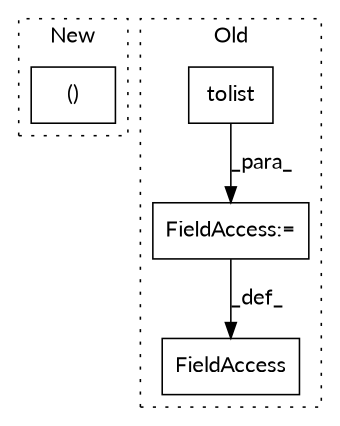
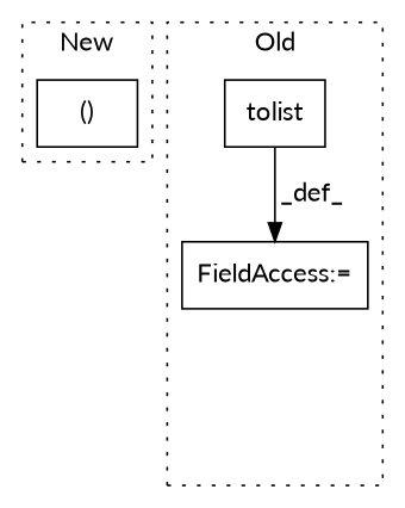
  digraph {
    fontname=Lato
    node [fontname=Lato shape=box]
    edge [fontname=Lato]
    n1 [a=106 l=30 label="()" s=43031]
    n2 [a=32 l=8 label=tolist s=42315]
    n3 [a=7 l=14 label="FieldAccess:=" s=42281]
-   n4 [a=22 l=15 label=FieldAccess s=42266]
    subgraph cluster_1 {
      label=New
      style=dotted
      n1
    }
    subgraph cluster_2 {
      label=Old
      style=dotted
      n2
      n3
-     n4
    }
-   n2 -> n3 [label=_para_]
-   n3 -> n4 [label=_def_]
+   n2 -> n3 [label=_def_]
  }
